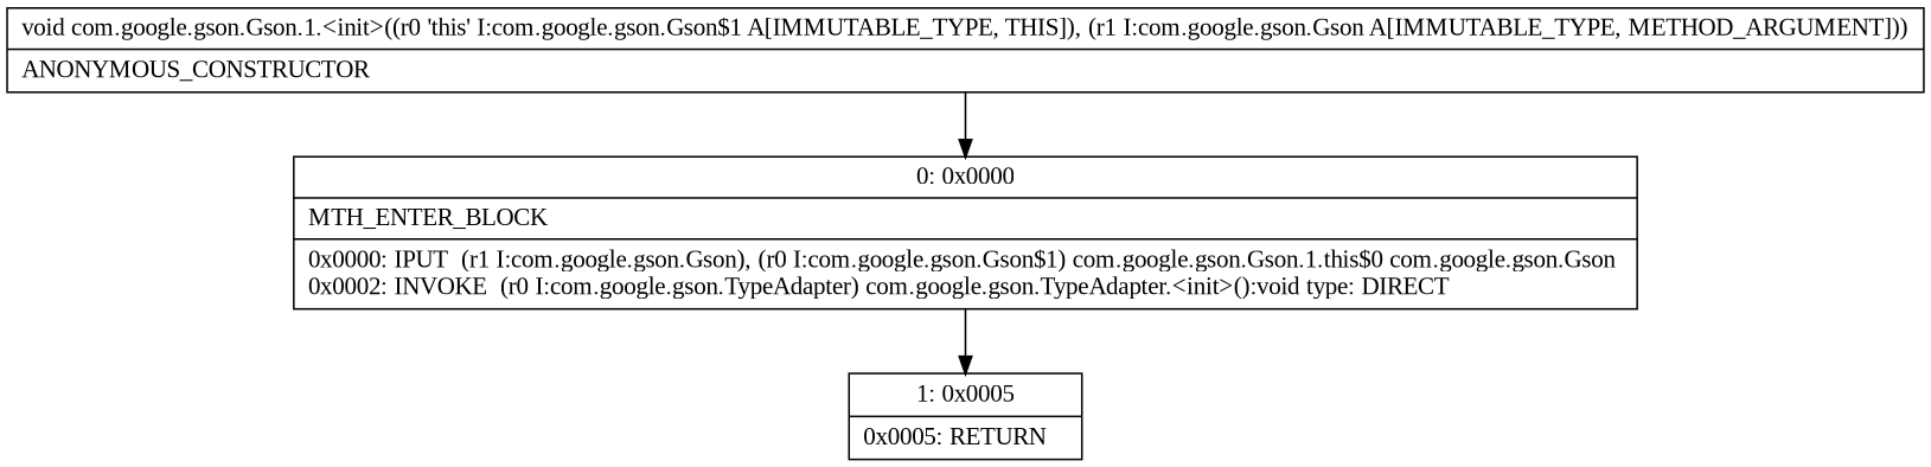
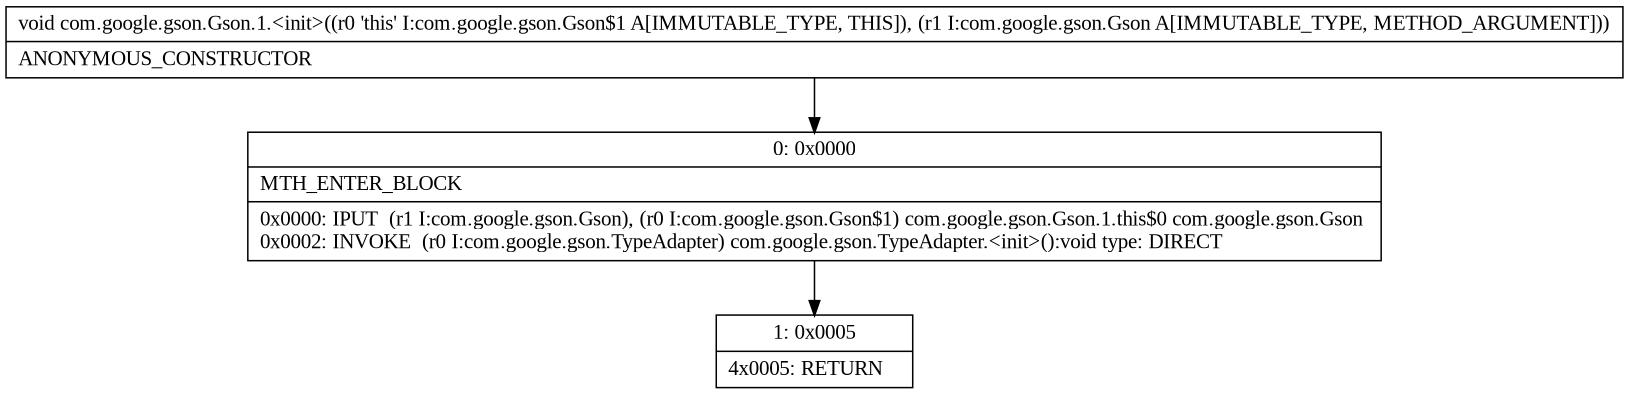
  digraph {
    fontname="Liberation Serif"
    node [shape=record fontname="Liberation Serif"]
    edge [fontname="Liberation Serif"]
    n1 [label="{0\:\ 0x0000|MTH_ENTER_BLOCK\l|0x0000: IPUT  (r1 I:com.google.gson.Gson), (r0 I:com.google.gson.Gson$1) com.google.gson.Gson.1.this$0 com.google.gson.Gson \l0x0002: INVOKE  (r0 I:com.google.gson.TypeAdapter) com.google.gson.TypeAdapter.\<init\>():void type: DIRECT \l}"]
-   n2 [label="{1\:\ 0x0005|0x0005: RETURN   \l}"]
+   n2 [label="{1\:\ 0x0005|4x0005: RETURN   \l}"]
    n3 [label="{void com.google.gson.Gson.1.\<init\>((r0 'this' I:com.google.gson.Gson$1 A[IMMUTABLE_TYPE, THIS]), (r1 I:com.google.gson.Gson A[IMMUTABLE_TYPE, METHOD_ARGUMENT]))  | ANONYMOUS_CONSTRUCTOR\l}"]
    n1 -> n2
    n3 -> n1
  }
